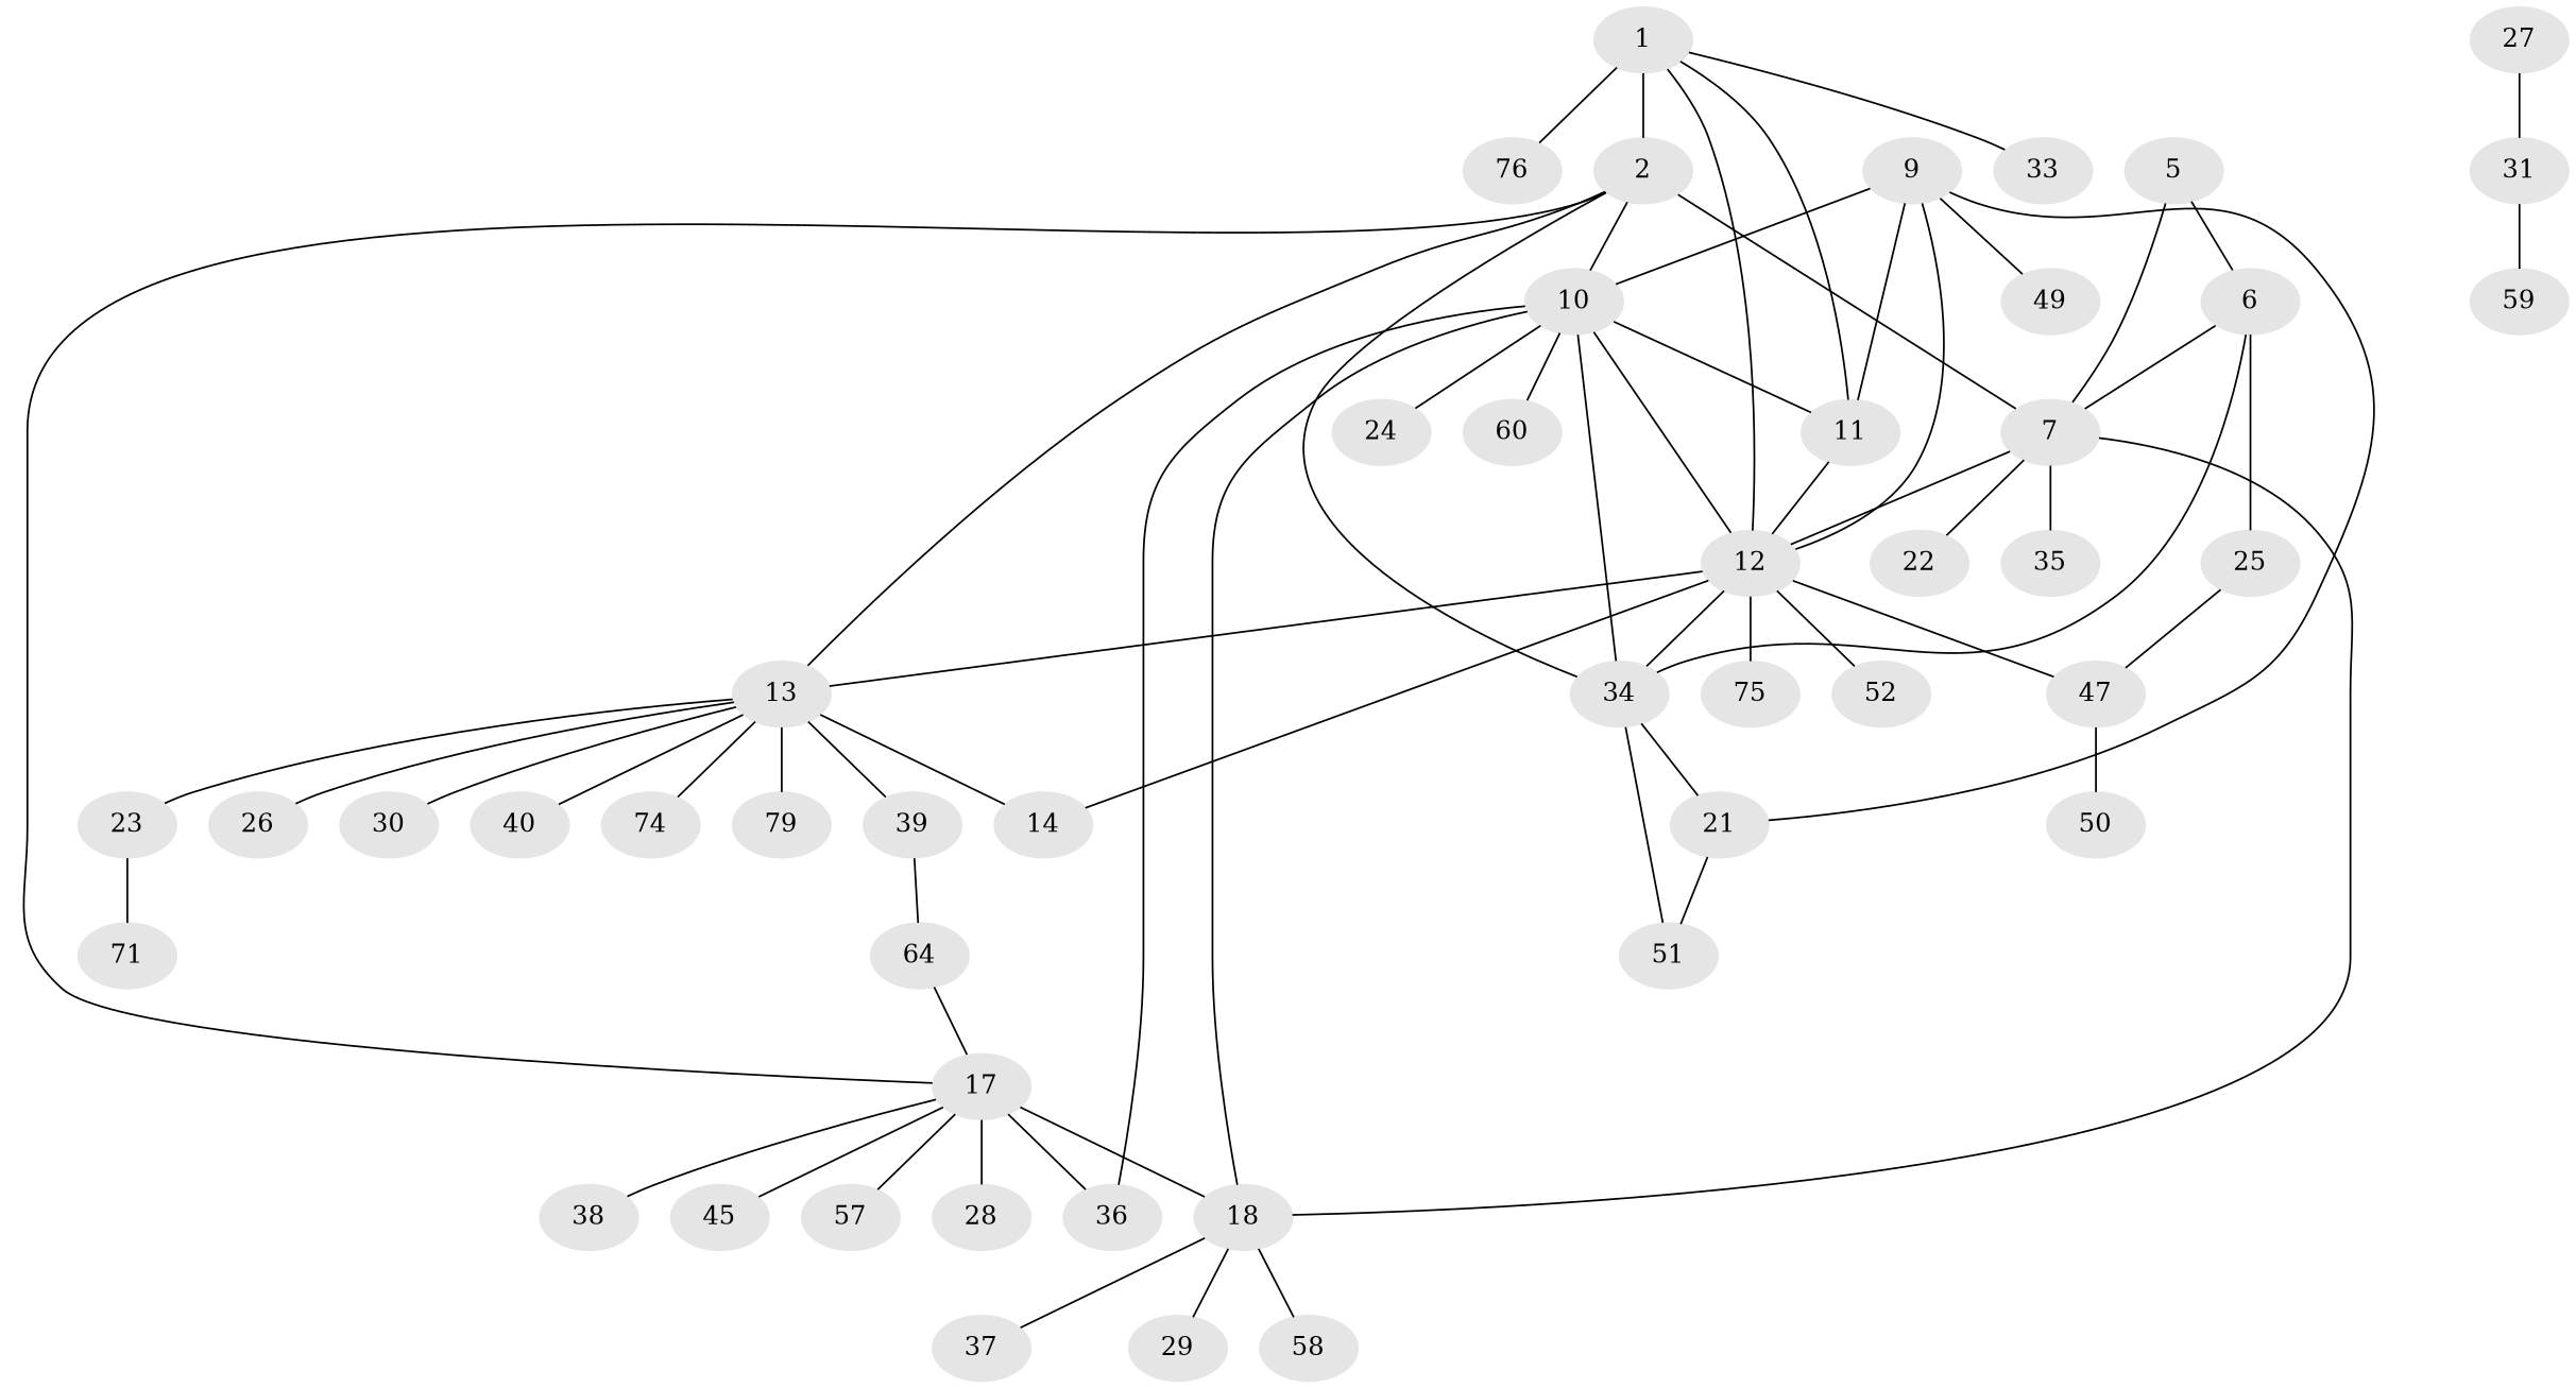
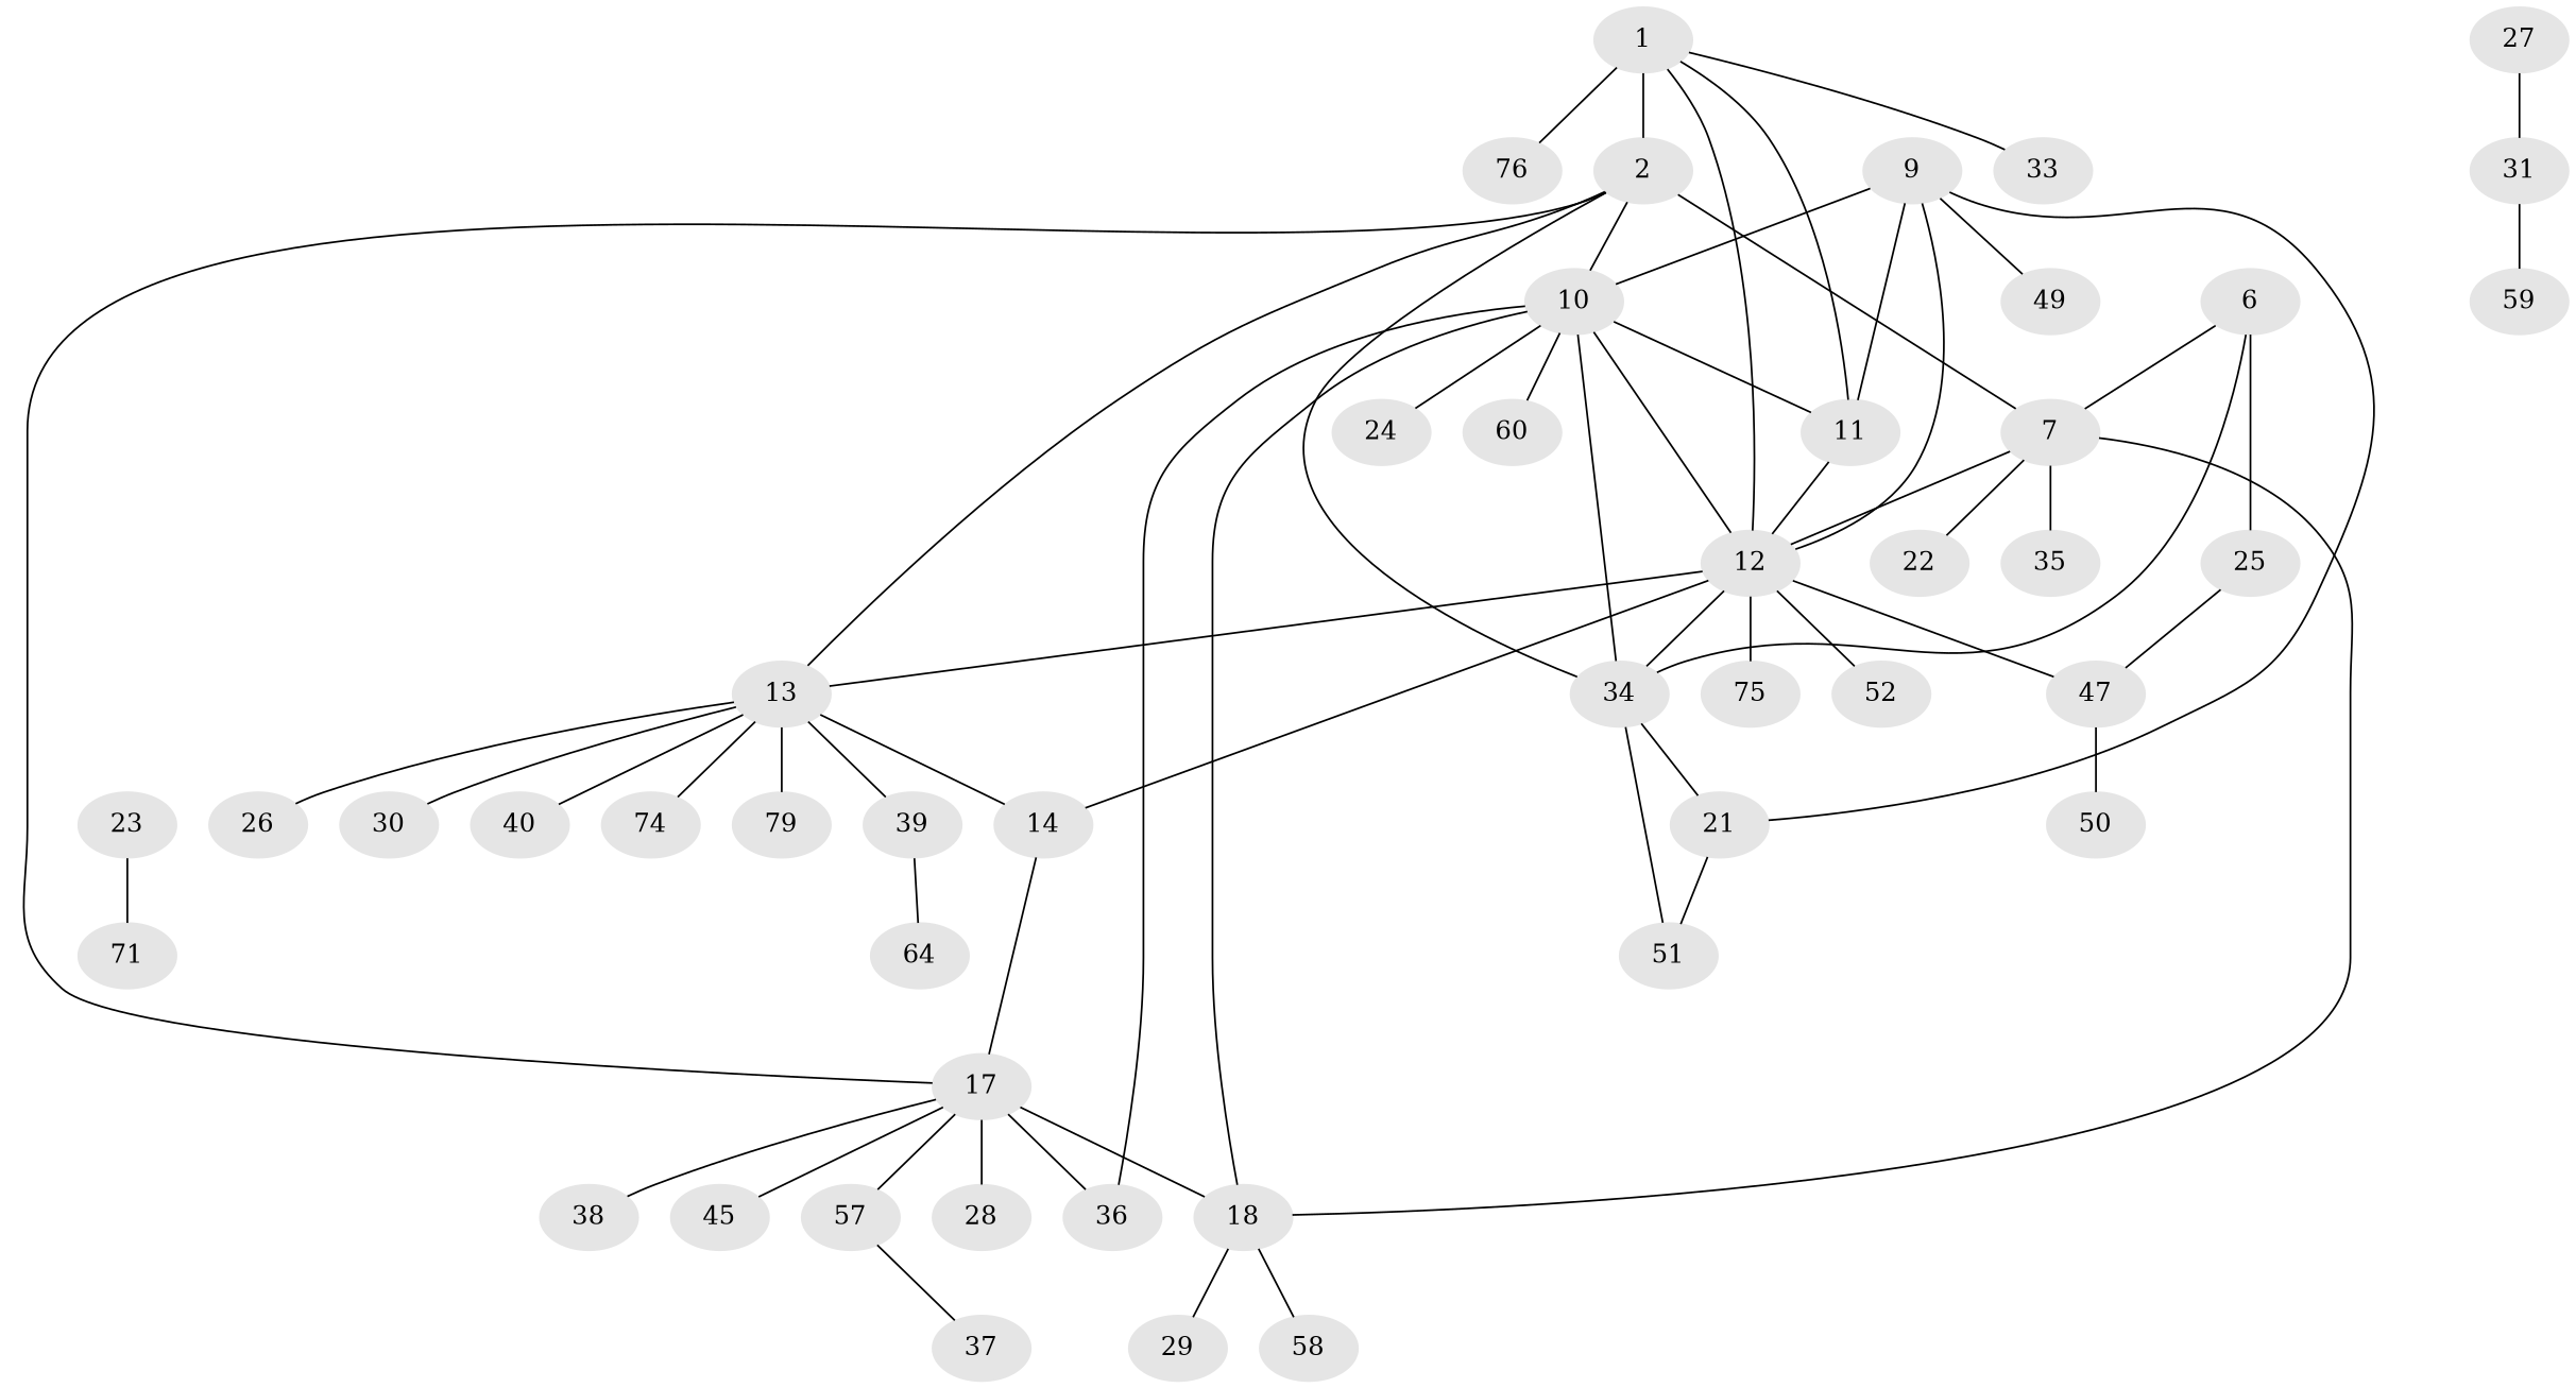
  graph {
    node [color=gray90 style=filled]
    1 [super="+4"]
    2 [super="+3+70+66+81+65+62"]
    11 [super="+48+61"]
    12 [super="+15"]
    33
    76
    7 [super="+8"]
    10
    13 [super="+21"]
    17 [super="+20+19"]
    34 [super="+80+78"]
    14
    47 [super="+69"]
    52
    75
    18 [super="+44"]
    22
    35 [super="+46"]
    24 [super="+56"]
    36
    60
    23
    26
    30
    39
    40
    74
    79
    28
    38 [super="+43"]
    45
    57
    n33 [label=21]
    51 [super="+73"]
-   5
    6
    25 [super="+77"]
    29
    37
    58
    9 [super="+42+63"]
    49
    50
    71
    64
    27
    31
    59 [super="+72+68"]
    1 -- 2 [weight=4]
    1 -- 11
    1 -- 12
    1 -- 33
    1 -- 76
    2 -- 7 [weight=2]
    2 -- 10
    2 -- 13
    2 -- 17
    2 -- 34
    11 -- 12
    12 -- 13 [weight=2]
    12 -- 34
    12 -- 14 [weight=2]
    12 -- 47
    12 -- 52
    12 -- 75
    7 -- 12 [weight=2]
    7 -- 18
    7 -- 22
    7 -- 35
    10 -- 11
    10 -- 12
    10 -- 34
    10 -- 18
    10 -- 24
    10 -- 36
    10 -- 60
    13 -- 14
-   13 -- 23
    13 -- 26
    13 -- 30
    13 -- 39
    13 -- 40
    13 -- 74
    13 -- 79
    17 -- 18 [weight=3]
    17 -- 36
    17 -- 28
    17 -- 38
    17 -- 45
    17 -- 57
    34 -- n33
    34 -- 51
-   64 -- 17
+   14 -- 17
    47 -- 50
    18 -- 29
-   18 -- 37
+   57 -- 37
    18 -- 58
    23 -- 71
    39 -- 64
    n33 -- 51
-   5 -- 7 [weight=2]
-   5 -- 6
    6 -- 7 [weight=2]
    6 -- 34
    6 -- 25
    25 -- 47
    9 -- 11
    9 -- 12
    9 -- 10
    9 -- n33
    9 -- 49
    27 -- 31
    31 -- 59
  }
